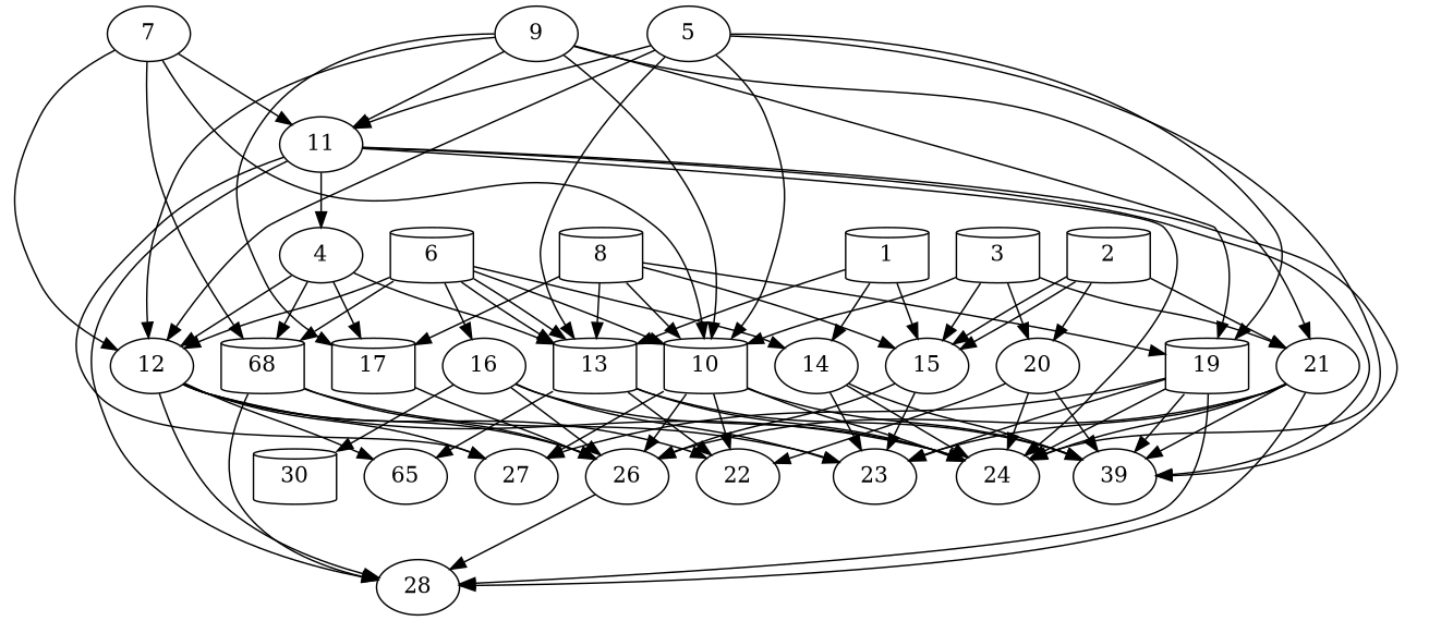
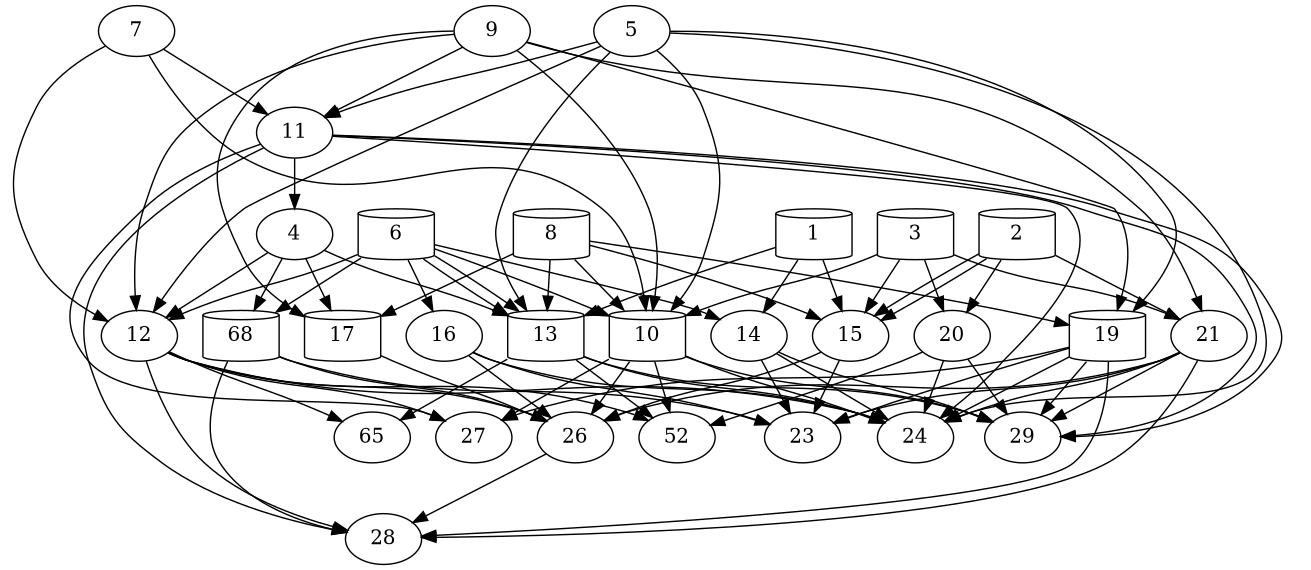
  digraph {
    node [alpha=0.05 shape=ellipse]
    1 [expect_size=18926592 shape=cylinder]
    13 [alpha=0.08 expect_size=20943872 shape=cylinder]
    15 [alpha=0.02 expect_size=6646784]
    14 [alpha=0.00 expect_size=43916288]
-   22 [alpha=0.01 expect_size=6042624]
+   22 [alpha=0.01 expect_size=6042624 label=52]
    24 [alpha=0.18 expect_size=37063680]
-   29 [alpha=0.03 expect_size=26496000 label=39]
+   29 [alpha=0.03 expect_size=26496000]
    n8 [alpha=0.02 expect_size=37444608 label=65]
    26 [expect_size=41043968]
    23 [alpha=0.09 expect_size=18628608]
    20 [alpha=0.08 expect_size=27279360]
    28 [alpha=0.13 expect_size=40472576]
    2 [expect_size=15777792 shape=cylinder]
    21 [alpha=0.02 expect_size=18952192]
    3 [alpha=0.10 expect_size=28552192 shape=cylinder]
    10 [alpha=0.16 expect_size=5984256 shape=cylinder]
    27 [expect_size=10548224]
    4 [alpha=0.04 expect_size=6884352]
    12 [expect_size=8217600]
    17 [alpha=0.13 expect_size=11931648 shape=cylinder]
    n21 [alpha=0.14 expect_size=8646656 label=68 shape=cylinder]
    11 [alpha=0.15 expect_size=44162048]
    5 [alpha=0.07 expect_size=40924160]
    19 [alpha=0.00 expect_size=51442688 shape=cylinder]
    16 [alpha=0.07 expect_size=22752256]
-   30 [alpha=0.14 expect_size=26724352 shape=cylinder]
    6 [alpha=0.15 expect_size=48482304 shape=cylinder]
    7 [alpha=0.19 expect_size=46089216]
    8 [alpha=0.18 expect_size=25346048 shape=cylinder]
    9 [alpha=0.10 expect_size=10135552]
    1 -> 13
    1 -> 15
    1 -> 14
    13 -> 22
    13 -> 24
    13 -> 29
    13 -> n8
    15 -> 26
    15 -> 23
    14 -> 24
    14 -> 29
    14 -> 23
    26 -> 28
    20 -> 22
    20 -> 24
    20 -> 29
    2 -> 15
    2 -> 15
    2 -> 20
    2 -> 21
    21 -> 24
    21 -> 29
    21 -> 26
    21 -> 23
    21 -> 28
    3 -> 15
    3 -> 20
    3 -> 21
    3 -> 10
    10 -> 22
    10 -> 24
    10 -> 29
    10 -> 26
    10 -> 27
    4 -> 13
    4 -> 12
    4 -> 17
    4 -> n21
    12 -> 22
    12 -> 24
    12 -> n8
    12 -> 26
    12 -> 28
    12 -> 27
    17 -> 26
    n21 -> 26
    n21 -> 23
    n21 -> 28
    11 -> 24
    11 -> 29
    11 -> 29
    11 -> 28
    11 -> 27
    11 -> 4
    5 -> 13
    5 -> 24
    5 -> 10
    5 -> 12
    5 -> 11
    5 -> 19
    19 -> 24
    19 -> 29
    19 -> 23
    19 -> 28
    19 -> 27
    16 -> 24
    16 -> 26
    16 -> 23
-   16 -> 30
    6 -> 13
    6 -> 13
    6 -> 14
    6 -> 10
    6 -> 12
    6 -> n21
    6 -> 16
    7 -> 10
    7 -> 12
-   7 -> n21
    7 -> 11
    8 -> 13
    8 -> 15
    8 -> 10
    8 -> 17
    8 -> 19
    9 -> 21
    9 -> 10
    9 -> 12
    9 -> 17
    9 -> 11
    9 -> 19
  }
